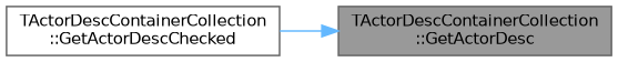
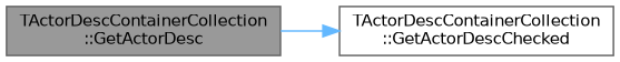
  digraph {
    rankdir=RL
    node [fontname=Helvetica fontsize=10 shape=box style=filled]
    n1 [color=gray40 fillcolor=grey60 fontcolor=black height=0.2 label="TActorDescContainerCollection\l::GetActorDesc" width=0.4]
    n2 [color=grey40 fillcolor=white height=0.2 label="TActorDescContainerCollection\l::GetActorDescChecked" width=0.4]
-   n1 -> n2 [color=steelblue1 dir=back fontname=Helvetica fontsize=10 labelfontname=Helvetica labelfontsize=10 style=solid]
+   n2 -> n1 [color=steelblue1 dir=back fontname=Helvetica fontsize=10 labelfontname=Helvetica labelfontsize=10 style=solid]
  }
